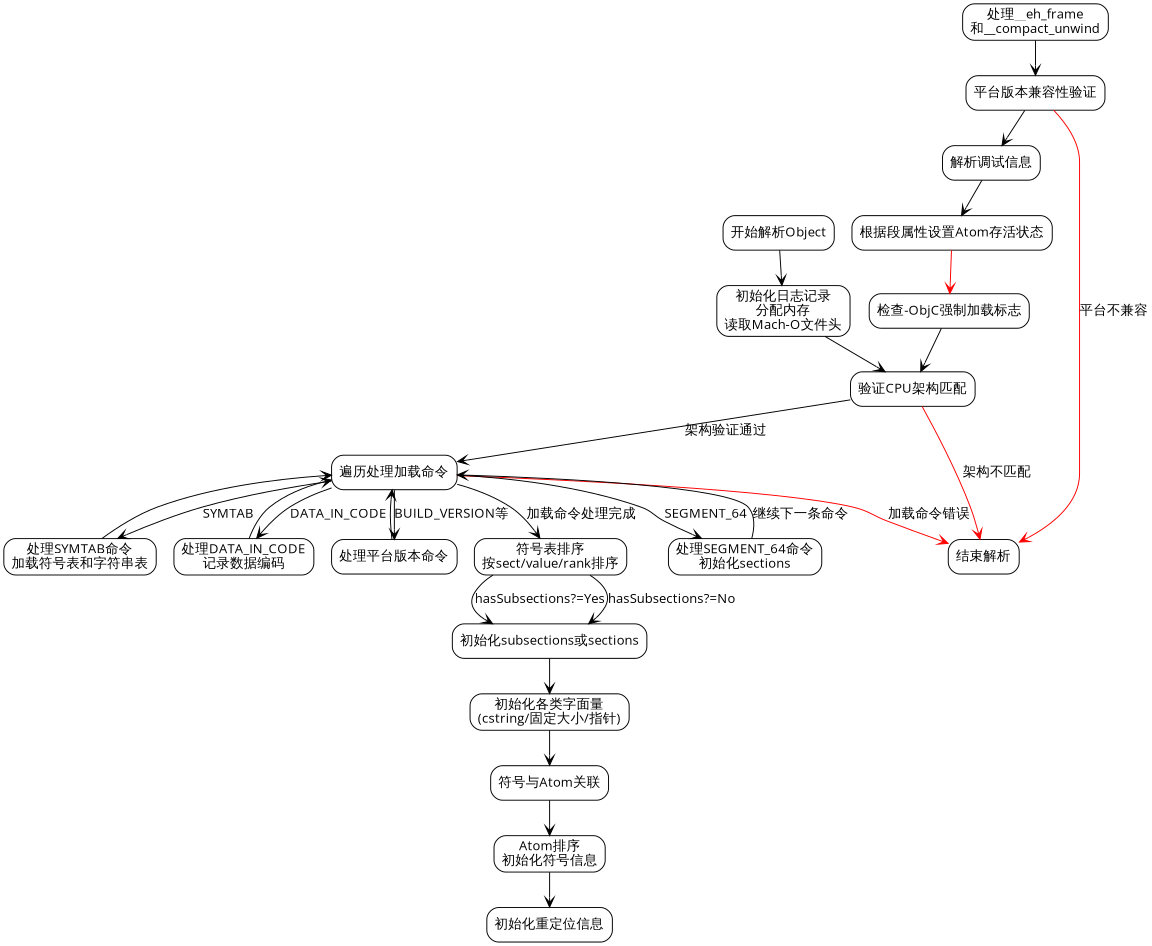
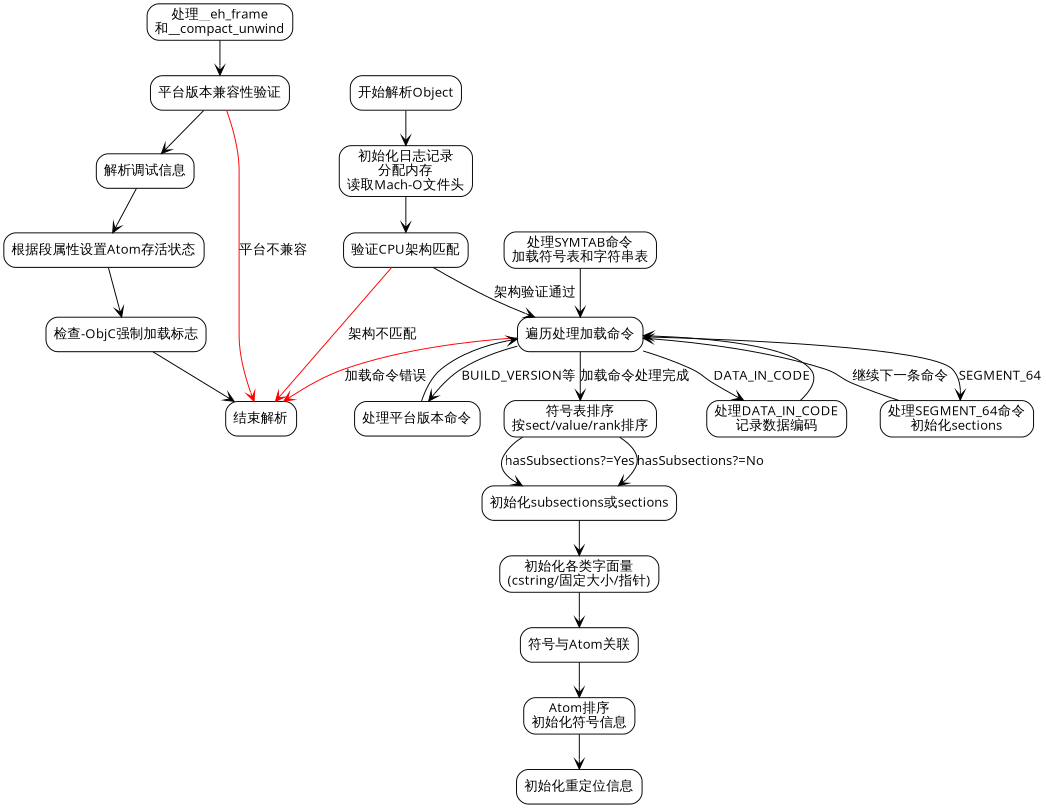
  digraph {
    fontname="Open Sans"
    node [fontname="Open Sans" shape=rectangle style=rounded]
    edge [arrowhead=vee fontname="Open Sans"]
    n1 [label="开始解析Object"]
    n2 [label="初始化日志记录\n分配内存\n读取Mach-O文件头"]
    n3 [label="验证CPU架构匹配"]
    n4 [label="遍历处理加载命令"]
    n5 [label="结束解析"]
    n6 [label="处理SEGMENT_64命令\n初始化sections"]
    n7 [label="处理SYMTAB命令\n加载符号表和字符串表"]
    n8 [label="处理DATA_IN_CODE\n记录数据编码"]
    n9 [label="处理平台版本命令"]
    n10 [label="符号表排序\n按sect/value/rank排序"]
    n11 [label="初始化subsections或sections"]
    n12 [label="初始化各类字面量\n(cstring/固定大小/指针)"]
    n13 [label="符号与Atom关联"]
    n14 [label="Atom排序\n初始化符号信息"]
    n15 [label="初始化重定位信息"]
    n16 [label="处理__eh_frame\n和__compact_unwind"]
    n17 [label="平台版本兼容性验证"]
    n18 [label="解析调试信息"]
    n19 [label="根据段属性设置Atom存活状态"]
    n20 [label="检查-ObjC强制加载标志"]
    n1 -> n2
    n2 -> n3
    n3 -> n4 [label="架构验证通过"]
    n3 -> n5 [color=red label="架构不匹配"]
    n4 -> n5 [color=red label="加载命令错误"]
    n4 -> n6 [label=SEGMENT_64]
-   n4 -> n7 [label=SYMTAB]
    n4 -> n8 [label=DATA_IN_CODE]
    n4 -> n9 [label="BUILD_VERSION等"]
    n4 -> n10 [label="加载命令处理完成"]
    n6 -> n4 [label="继续下一条命令"]
    n7 -> n4
    n8 -> n4
    n9 -> n4
    n10 -> n11 [label="hasSubsections?=Yes"]
    n10 -> n11 [label="hasSubsections?=No"]
    n11 -> n12
    n12 -> n13
    n13 -> n14
    n14 -> n15
    n16 -> n17
    n17 -> n5 [color=red label="平台不兼容"]
    n17 -> n18
    n18 -> n19
-   n19 -> n20 [color=red]
-   n20 -> n3
+   n19 -> n20
+   n20 -> n5
  }
